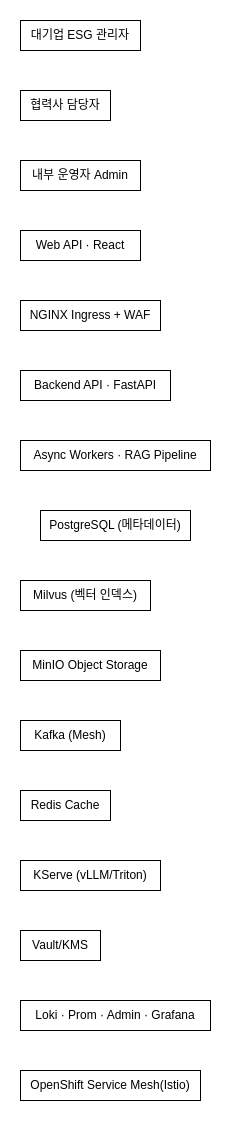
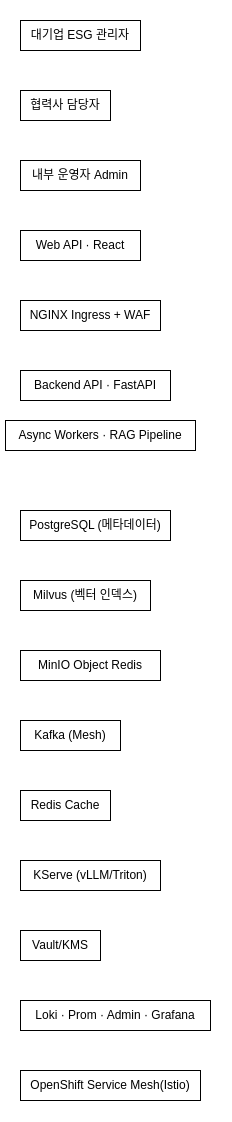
  <mxCell id="0" />
  <mxCell id="1" parent="0" />
  <mxCell id="2" value="대기업 ESG 관리자" style="whiteSpace=wrap;html=1;" vertex="1" parent="1"><mxGeometry x="20" y="20" width="120" height="30" as="geometry" /></mxCell>
  <mxCell id="3" value="협력사 담당자" style="whiteSpace=wrap;html=1;" vertex="1" parent="1"><mxGeometry x="20" y="90" width="90" height="30" as="geometry" /></mxCell>
  <mxCell id="4" value="내부 운영자 Admin" style="whiteSpace=wrap;html=1;" vertex="1" parent="1"><mxGeometry x="20" y="160" width="120" height="30" as="geometry" /></mxCell>
  <mxCell id="5" value="Web API · React" style="whiteSpace=wrap;html=1;" vertex="1" parent="1"><mxGeometry x="20" y="230" width="120" height="30" as="geometry" /></mxCell>
  <mxCell id="6" value="NGINX Ingress + WAF" style="whiteSpace=wrap;html=1;" vertex="1" parent="1"><mxGeometry x="20" y="300" width="140" height="30" as="geometry" /></mxCell>
  <mxCell id="7" value="Backend API · FastAPI" style="whiteSpace=wrap;html=1;" vertex="1" parent="1"><mxGeometry x="20" y="370" width="150" height="30" as="geometry" /></mxCell>
- <mxCell id="8" value="Async Workers · RAG Pipeline" style="whiteSpace=wrap;html=1;" vertex="1" parent="1"><mxGeometry x="20" y="440" width="190" height="30" as="geometry" /></mxCell>
- <mxCell id="9" value="PostgreSQL (메타데이터)" style="whiteSpace=wrap;html=1;" vertex="1" parent="1"><mxGeometry x="40" y="510" width="150" height="30" as="geometry" /></mxCell>
+ <mxCell id="8" value="Async Workers · RAG Pipeline" style="whiteSpace=wrap;html=1;" vertex="1" parent="1"><mxGeometry x="5" y="420" width="190" height="30" as="geometry" /></mxCell>
+ <mxCell id="9" value="PostgreSQL (메타데이터)" style="whiteSpace=wrap;html=1;" vertex="1" parent="1"><mxGeometry x="20" y="510" width="150" height="30" as="geometry" /></mxCell>
  <mxCell id="10" value="Milvus (벡터 인덱스)" style="whiteSpace=wrap;html=1;" vertex="1" parent="1"><mxGeometry x="20" y="580" width="130" height="30" as="geometry" /></mxCell>
- <mxCell id="11" value="MinIO Object Storage" style="whiteSpace=wrap;html=1;" vertex="1" parent="1"><mxGeometry x="20" y="650" width="140" height="30" as="geometry" /></mxCell>
+ <mxCell id="11" value="MinIO Object Redis" style="whiteSpace=wrap;html=1;" vertex="1" parent="1"><mxGeometry x="20" y="650" width="140" height="30" as="geometry" /></mxCell>
  <mxCell id="12" value="Kafka (Mesh)" style="whiteSpace=wrap;html=1;" vertex="1" parent="1"><mxGeometry x="20" y="720" width="100" height="30" as="geometry" /></mxCell>
  <mxCell id="13" value="Redis Cache" style="whiteSpace=wrap;html=1;" vertex="1" parent="1"><mxGeometry x="20" y="790" width="90" height="30" as="geometry" /></mxCell>
  <mxCell id="14" value="KServe (vLLM/Triton)" style="whiteSpace=wrap;html=1;" vertex="1" parent="1"><mxGeometry x="20" y="860" width="140" height="30" as="geometry" /></mxCell>
  <mxCell id="15" value="Vault/KMS" style="whiteSpace=wrap;html=1;" vertex="1" parent="1"><mxGeometry x="20" y="930" width="80" height="30" as="geometry" /></mxCell>
  <mxCell id="16" value="Loki · Prom · Admin · Grafana" style="whiteSpace=wrap;html=1;" vertex="1" parent="1"><mxGeometry x="20" y="1000" width="190" height="30" as="geometry" /></mxCell>
  <mxCell id="17" value="OpenShift Service Mesh(Istio)" style="whiteSpace=wrap;html=1;" vertex="1" parent="1"><mxGeometry x="20" y="1070" width="180" height="30" as="geometry" /></mxCell>
